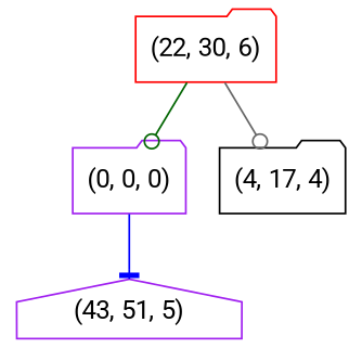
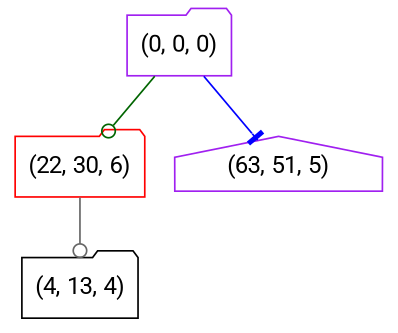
  digraph {
    fontname=Roboto
    node [color=purple fontname=Roboto shape=folder]
    edge [arrowhead=odot fontname=Roboto]
    "(22, 30, 6)" [color=red]
    "(0, 0, 0)"
-   "(43, 51, 5)" [shape=house]
-   "(4, 13, 4)" [color=black label="(4, 17, 4)"]
+   "(43, 51, 5)" [shape=house label="(63, 51, 5)"]
+   "(4, 13, 4)" [color=black]
    "(22, 30, 6)" -> "(4, 13, 4)" [color=gray40]
-   "(22, 30, 6)" -> "(0, 0, 0)" [color=darkgreen]
+   "(0, 0, 0)" -> "(22, 30, 6)" [color=darkgreen]
    "(0, 0, 0)" -> "(43, 51, 5)" [arrowhead=tee color=blue]
  }
